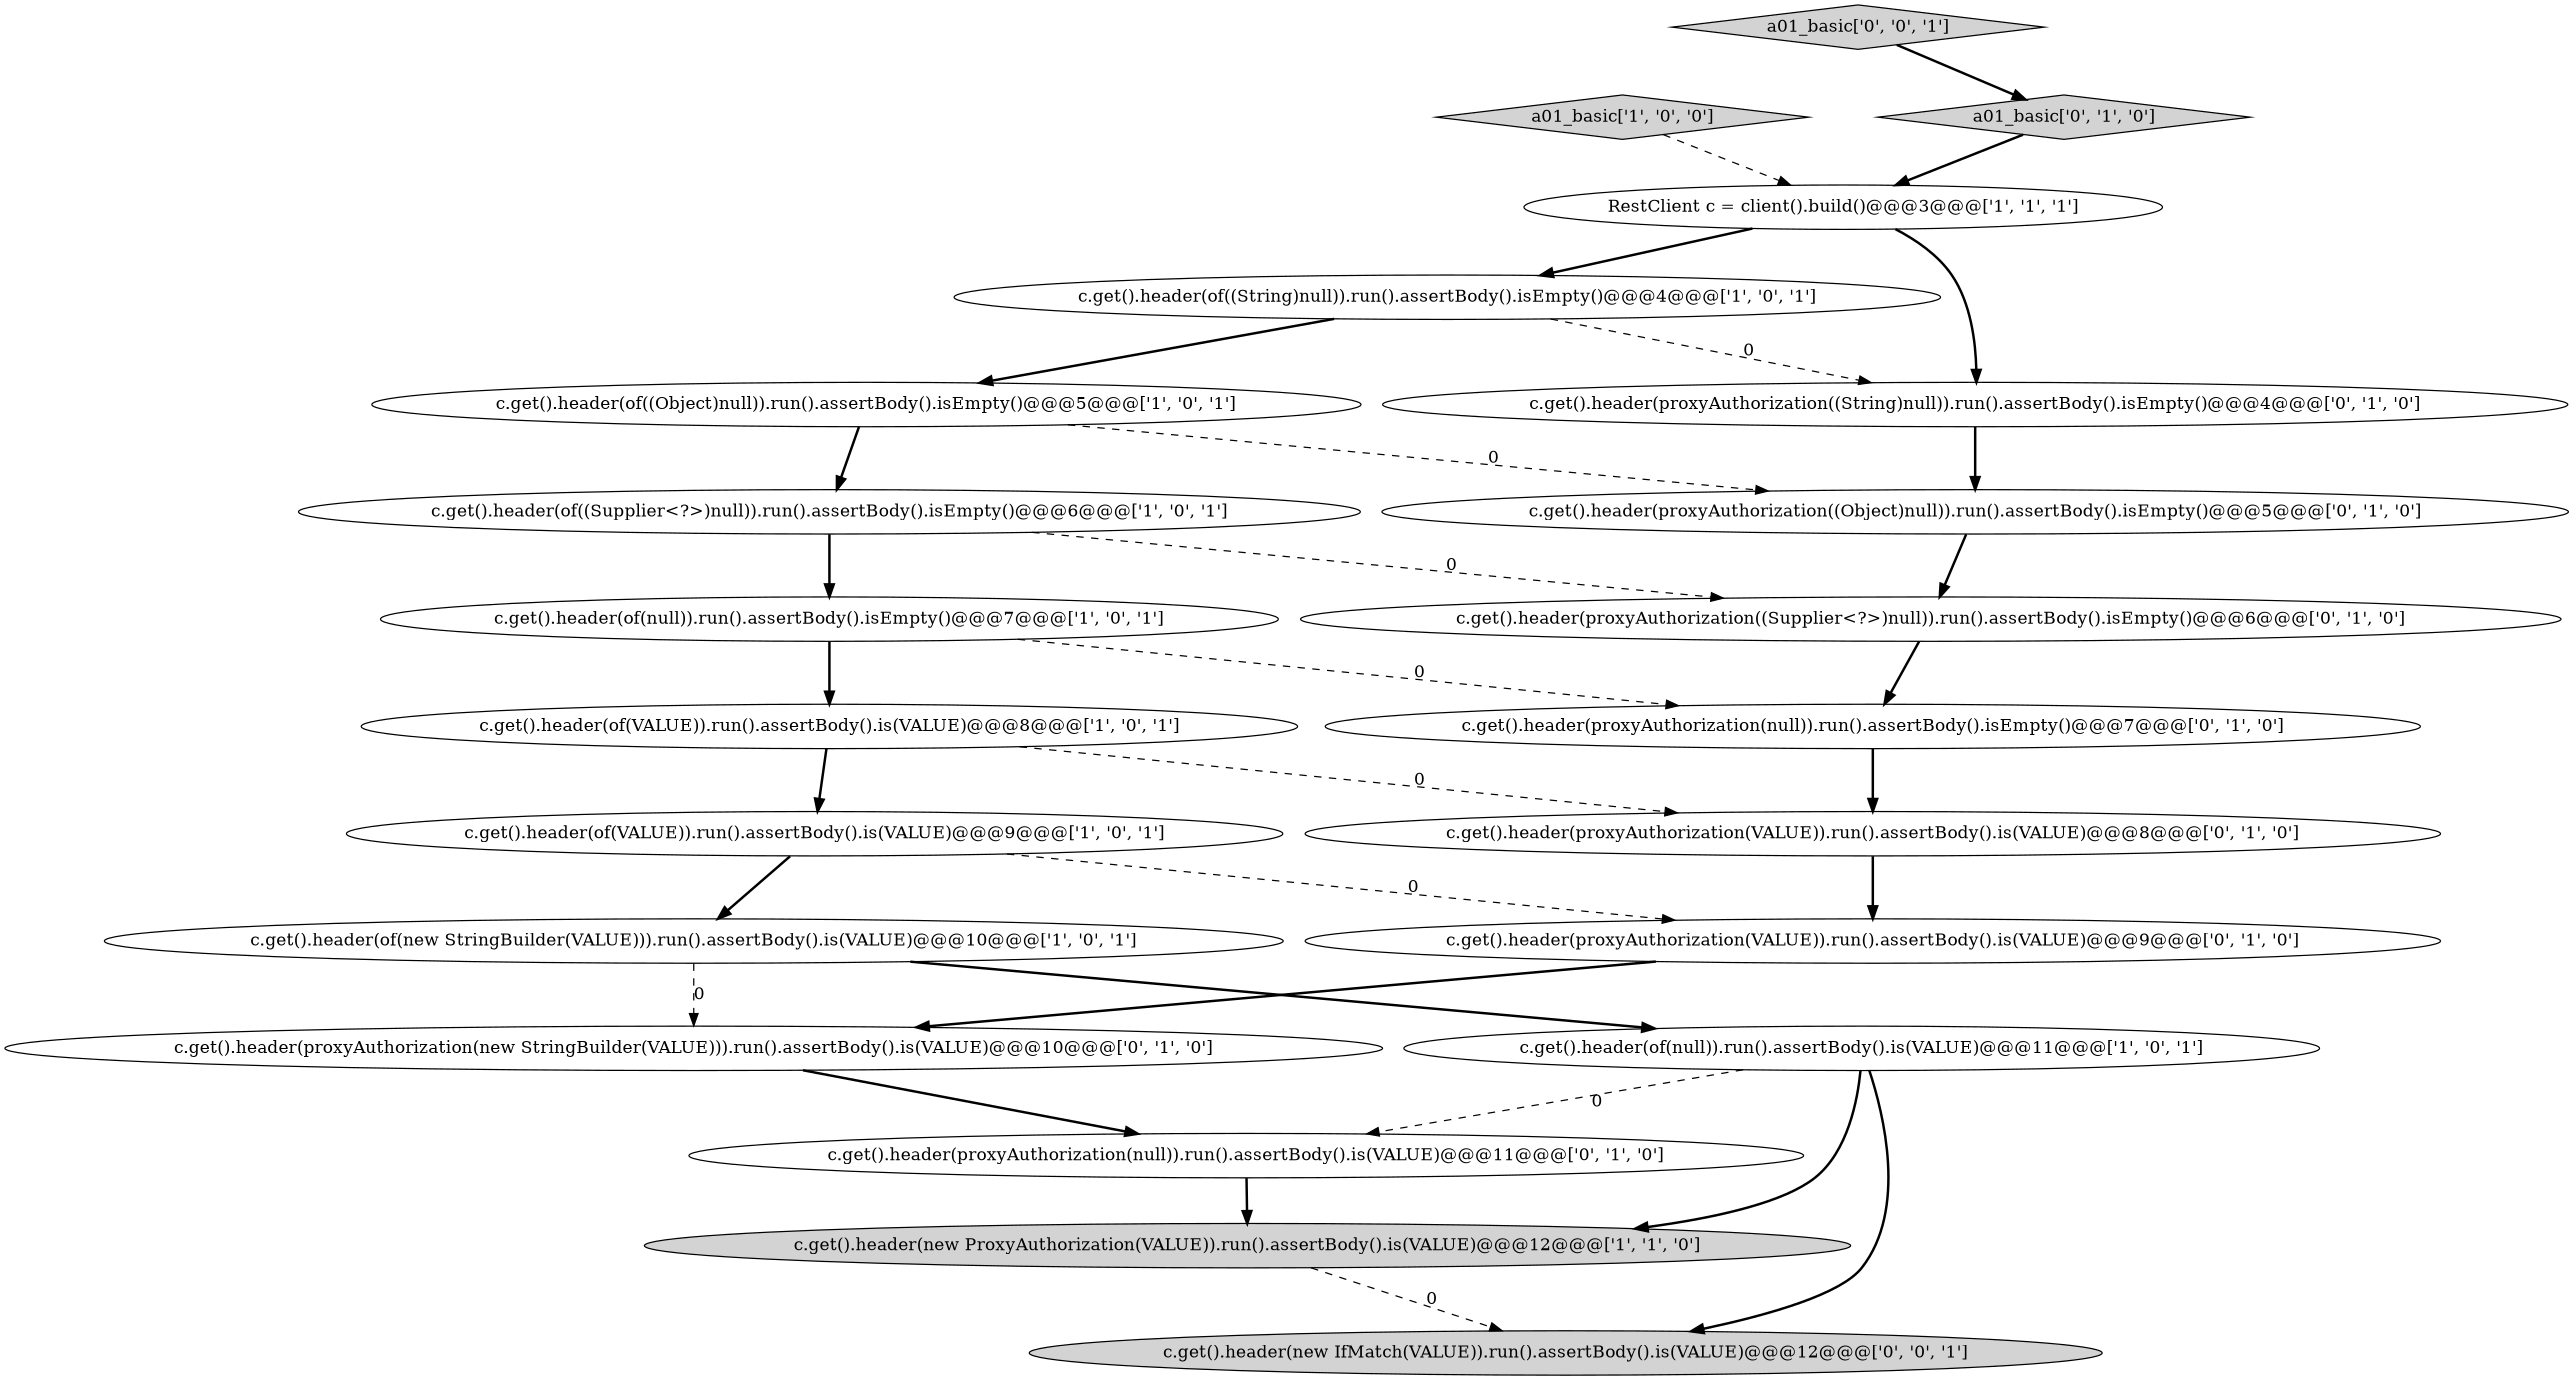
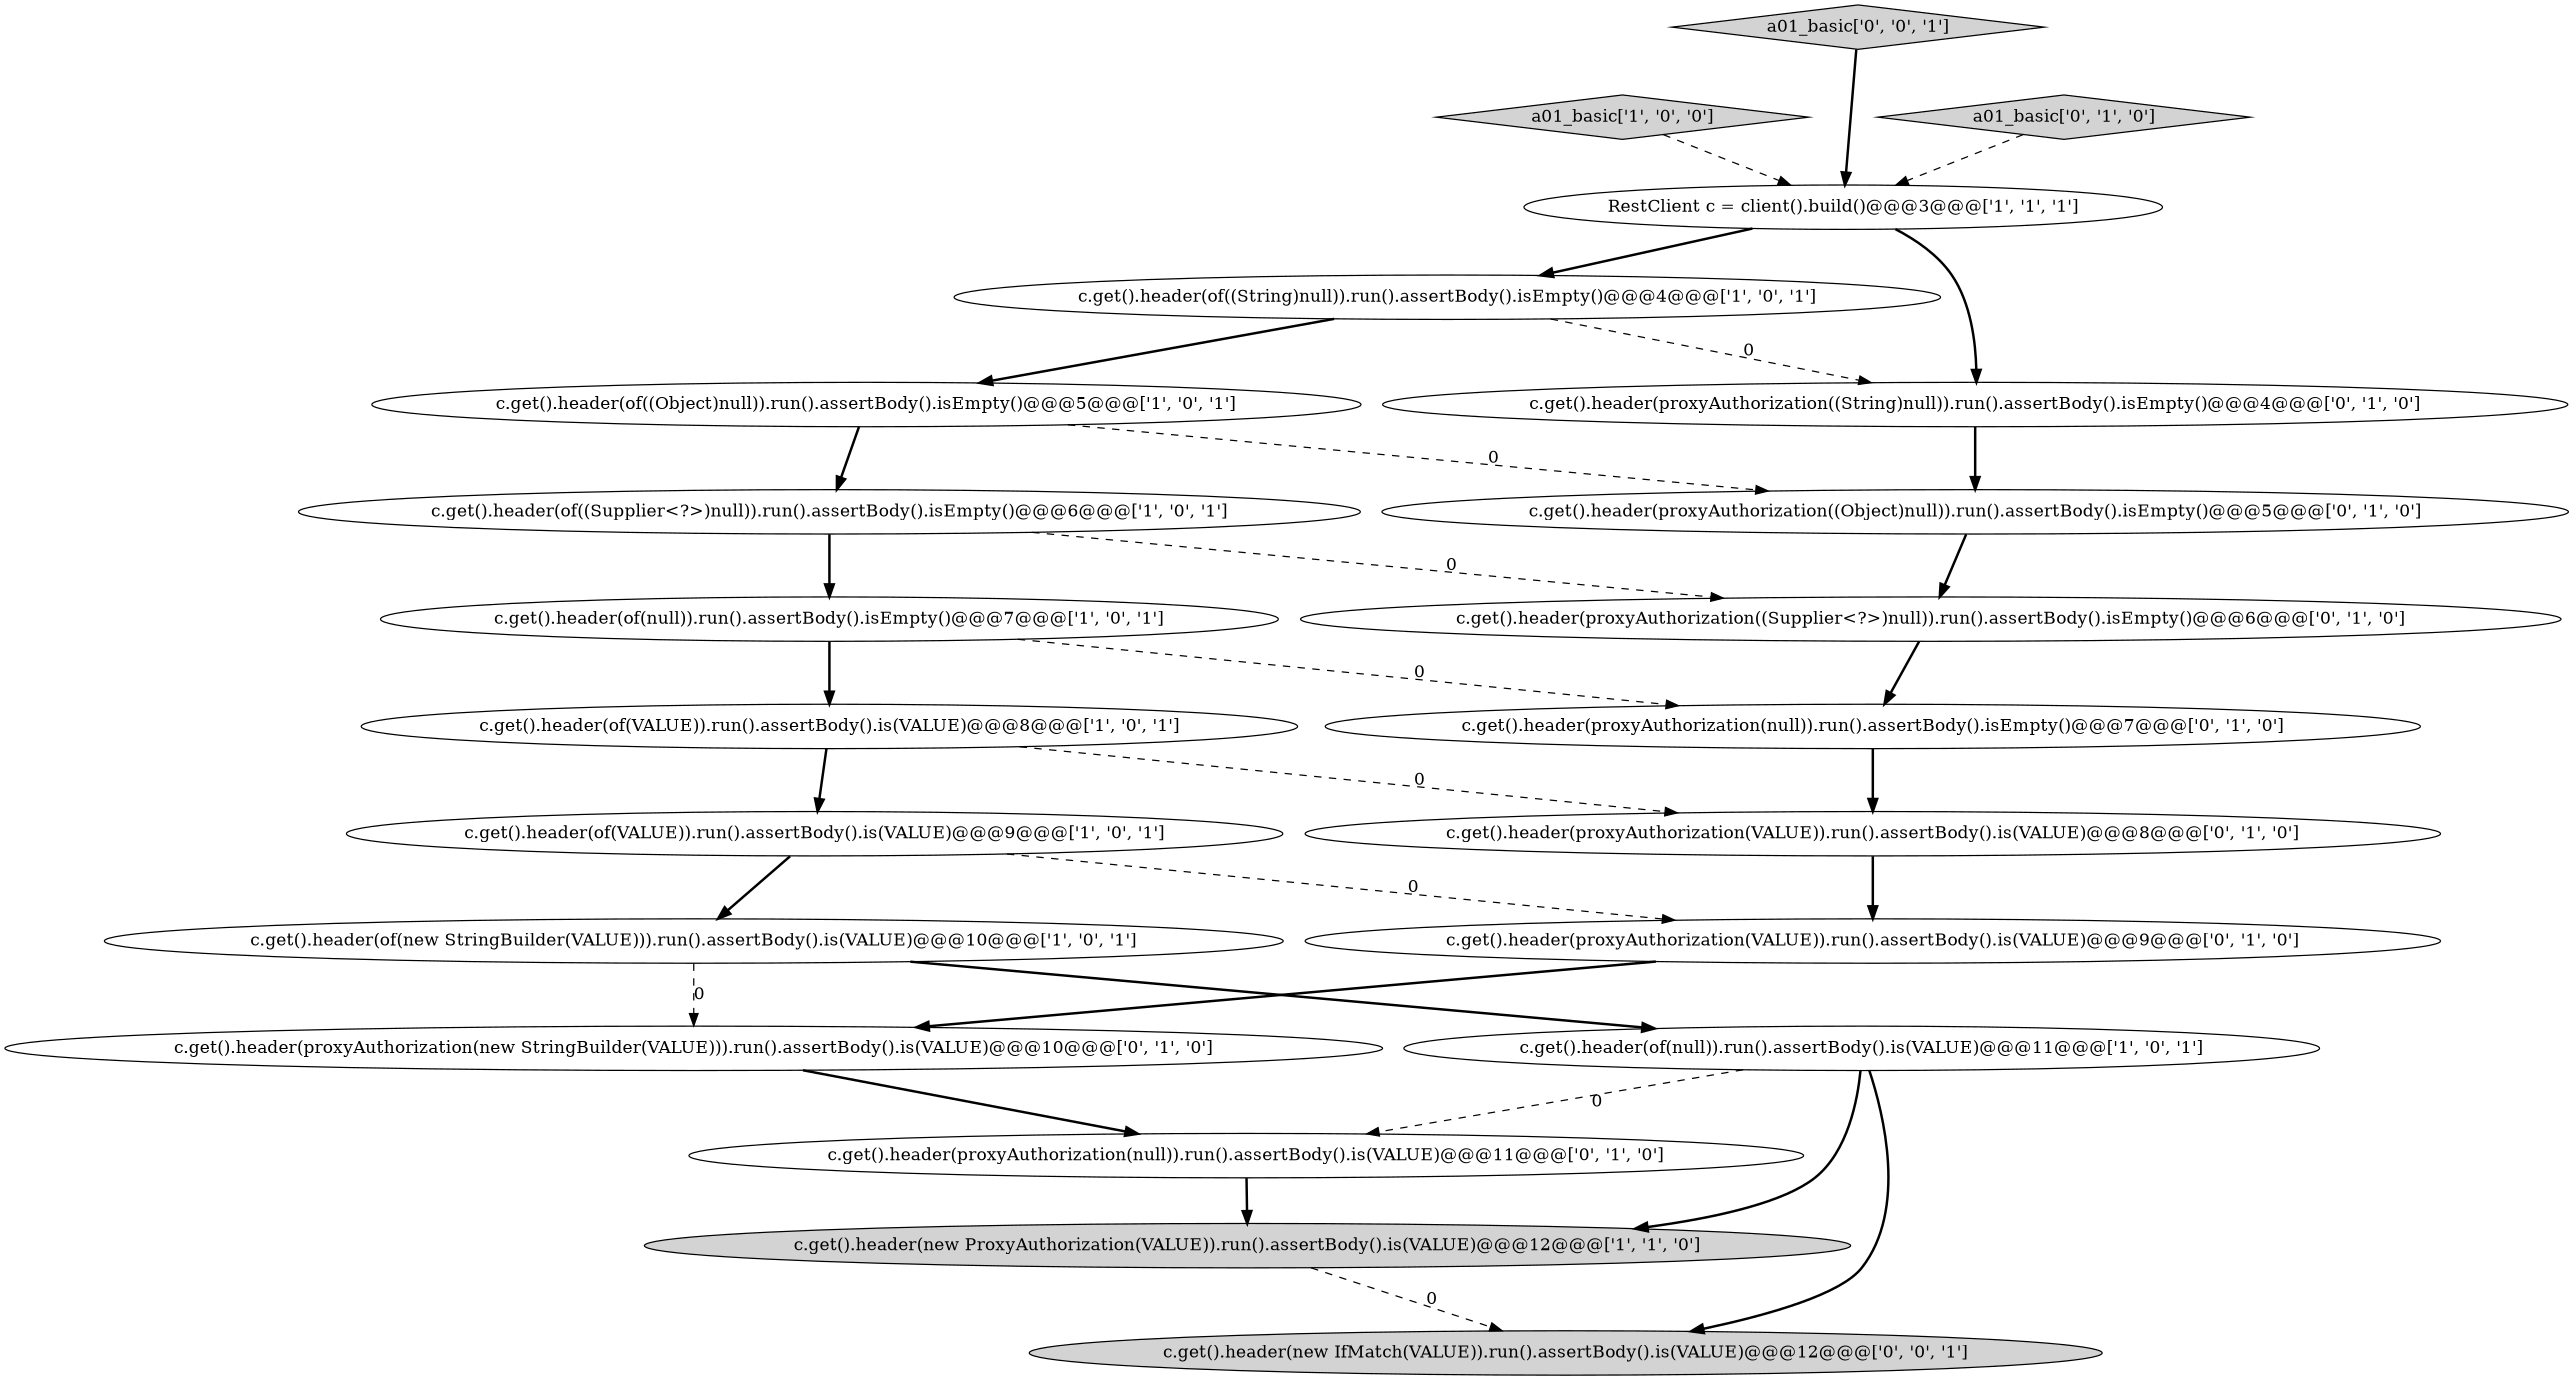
  digraph {
    node [fillcolor=white shape=ellipse style=filled]
    edge [style=bold]
    n1 [fillcolor=lightgray label="c.get().header(new ProxyAuthorization(VALUE)).run().assertBody().is(VALUE)@@@12@@@['1', '1', '0']"]
    n2 [fillcolor=lightgray label="c.get().header(new IfMatch(VALUE)).run().assertBody().is(VALUE)@@@12@@@['0', '0', '1']"]
    n3 [label="c.get().header(of(VALUE)).run().assertBody().is(VALUE)@@@9@@@['1', '0', '1']"]
    n4 [label="c.get().header(proxyAuthorization(VALUE)).run().assertBody().is(VALUE)@@@9@@@['0', '1', '0']"]
    n5 [label="c.get().header(of(new StringBuilder(VALUE))).run().assertBody().is(VALUE)@@@10@@@['1', '0', '1']"]
    n6 [label="c.get().header(proxyAuthorization(new StringBuilder(VALUE))).run().assertBody().is(VALUE)@@@10@@@['0', '1', '0']"]
    n7 [label="c.get().header(of(null)).run().assertBody().is(VALUE)@@@11@@@['1', '0', '1']"]
    n8 [label="c.get().header(of((String)null)).run().assertBody().isEmpty()@@@4@@@['1', '0', '1']"]
    n9 [label="c.get().header(of((Object)null)).run().assertBody().isEmpty()@@@5@@@['1', '0', '1']"]
    n10 [label="c.get().header(proxyAuthorization((String)null)).run().assertBody().isEmpty()@@@4@@@['0', '1', '0']"]
    n11 [label="c.get().header(proxyAuthorization((Object)null)).run().assertBody().isEmpty()@@@5@@@['0', '1', '0']"]
    n12 [label="c.get().header(of((Supplier<?>)null)).run().assertBody().isEmpty()@@@6@@@['1', '0', '1']"]
    n13 [label="c.get().header(proxyAuthorization(null)).run().assertBody().is(VALUE)@@@11@@@['0', '1', '0']"]
    n14 [fillcolor=lightgray label="a01_basic['1', '0', '0']" shape=diamond]
    n15 [label="RestClient c = client().build()@@@3@@@['1', '1', '1']"]
    n16 [fillcolor=lightgray label="a01_basic['0', '0', '1']" shape=diamond]
    n17 [label="c.get().header(proxyAuthorization((Supplier<?>)null)).run().assertBody().isEmpty()@@@6@@@['0', '1', '0']"]
    n18 [label="c.get().header(proxyAuthorization(null)).run().assertBody().isEmpty()@@@7@@@['0', '1', '0']"]
    n19 [label="c.get().header(of(null)).run().assertBody().isEmpty()@@@7@@@['1', '0', '1']"]
    n20 [label="c.get().header(of(VALUE)).run().assertBody().is(VALUE)@@@8@@@['1', '0', '1']"]
    n21 [label="c.get().header(proxyAuthorization(VALUE)).run().assertBody().is(VALUE)@@@8@@@['0', '1', '0']"]
    n22 [fillcolor=lightgray label="a01_basic['0', '1', '0']" shape=diamond]
    n1 -> n2 [label=0 style=dashed]
    n3 -> n4 [label=0 style=dashed]
    n3 -> n5
    n4 -> n6
    n5 -> n6 [label=0 style=dashed]
    n5 -> n7
    n6 -> n13
    n7 -> n1
    n7 -> n2
    n7 -> n13 [label=0 style=dashed]
    n8 -> n9
    n8 -> n10 [label=0 style=dashed]
    n9 -> n11 [label=0 style=dashed]
    n9 -> n12
    n10 -> n11
    n11 -> n17
    n12 -> n17 [label=0 style=dashed]
    n12 -> n19
    n13 -> n1
    n14 -> n15 [style=dashed]
    n15 -> n8
    n15 -> n10
-   n16 -> n22
+   n16 -> n15
    n17 -> n18
    n18 -> n21
    n19 -> n18 [label=0 style=dashed]
    n19 -> n20
    n20 -> n3
    n20 -> n21 [label=0 style=dashed]
    n21 -> n4
-   n22 -> n15
+   n22 -> n15 [style=dashed]
  }
